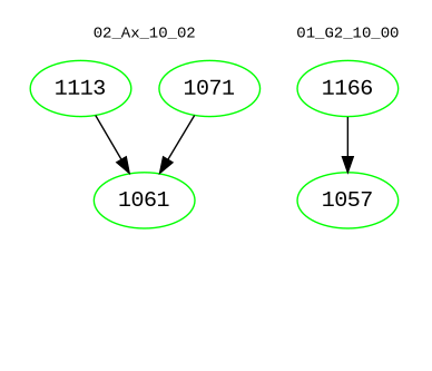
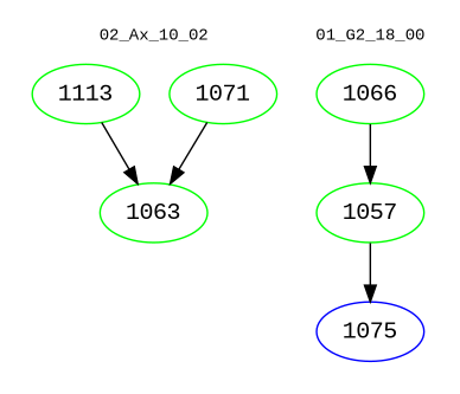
  digraph {
    fontname="Liberation Mono"
    node [color=green fontname="Liberation Mono"]
    edge [color=black fontname="Liberation Mono"]
    n1 [label=1071]
-   n2 [label=1061]
+   n2 [label=1063]
    n3 [label=1113]
-   n4 [label=1166]
+   n4 [label=1066]
    n5 [label=1057]
+   n6 [color=blue label=1075]
    subgraph cluster_1 {
      color=white
      fontsize=10
      label="02_Ax_10_02"
      n1
      n2
      n3
    }
    subgraph cluster_2 {
      color=white
      fontsize=10
-     label="01_G2_10_00"
+     label="01_G2_18_00"
      n4
      n5
+     n6
    }
    n1 -> n2
    n3 -> n2
    n4 -> n5
+   n5 -> n6
  }
